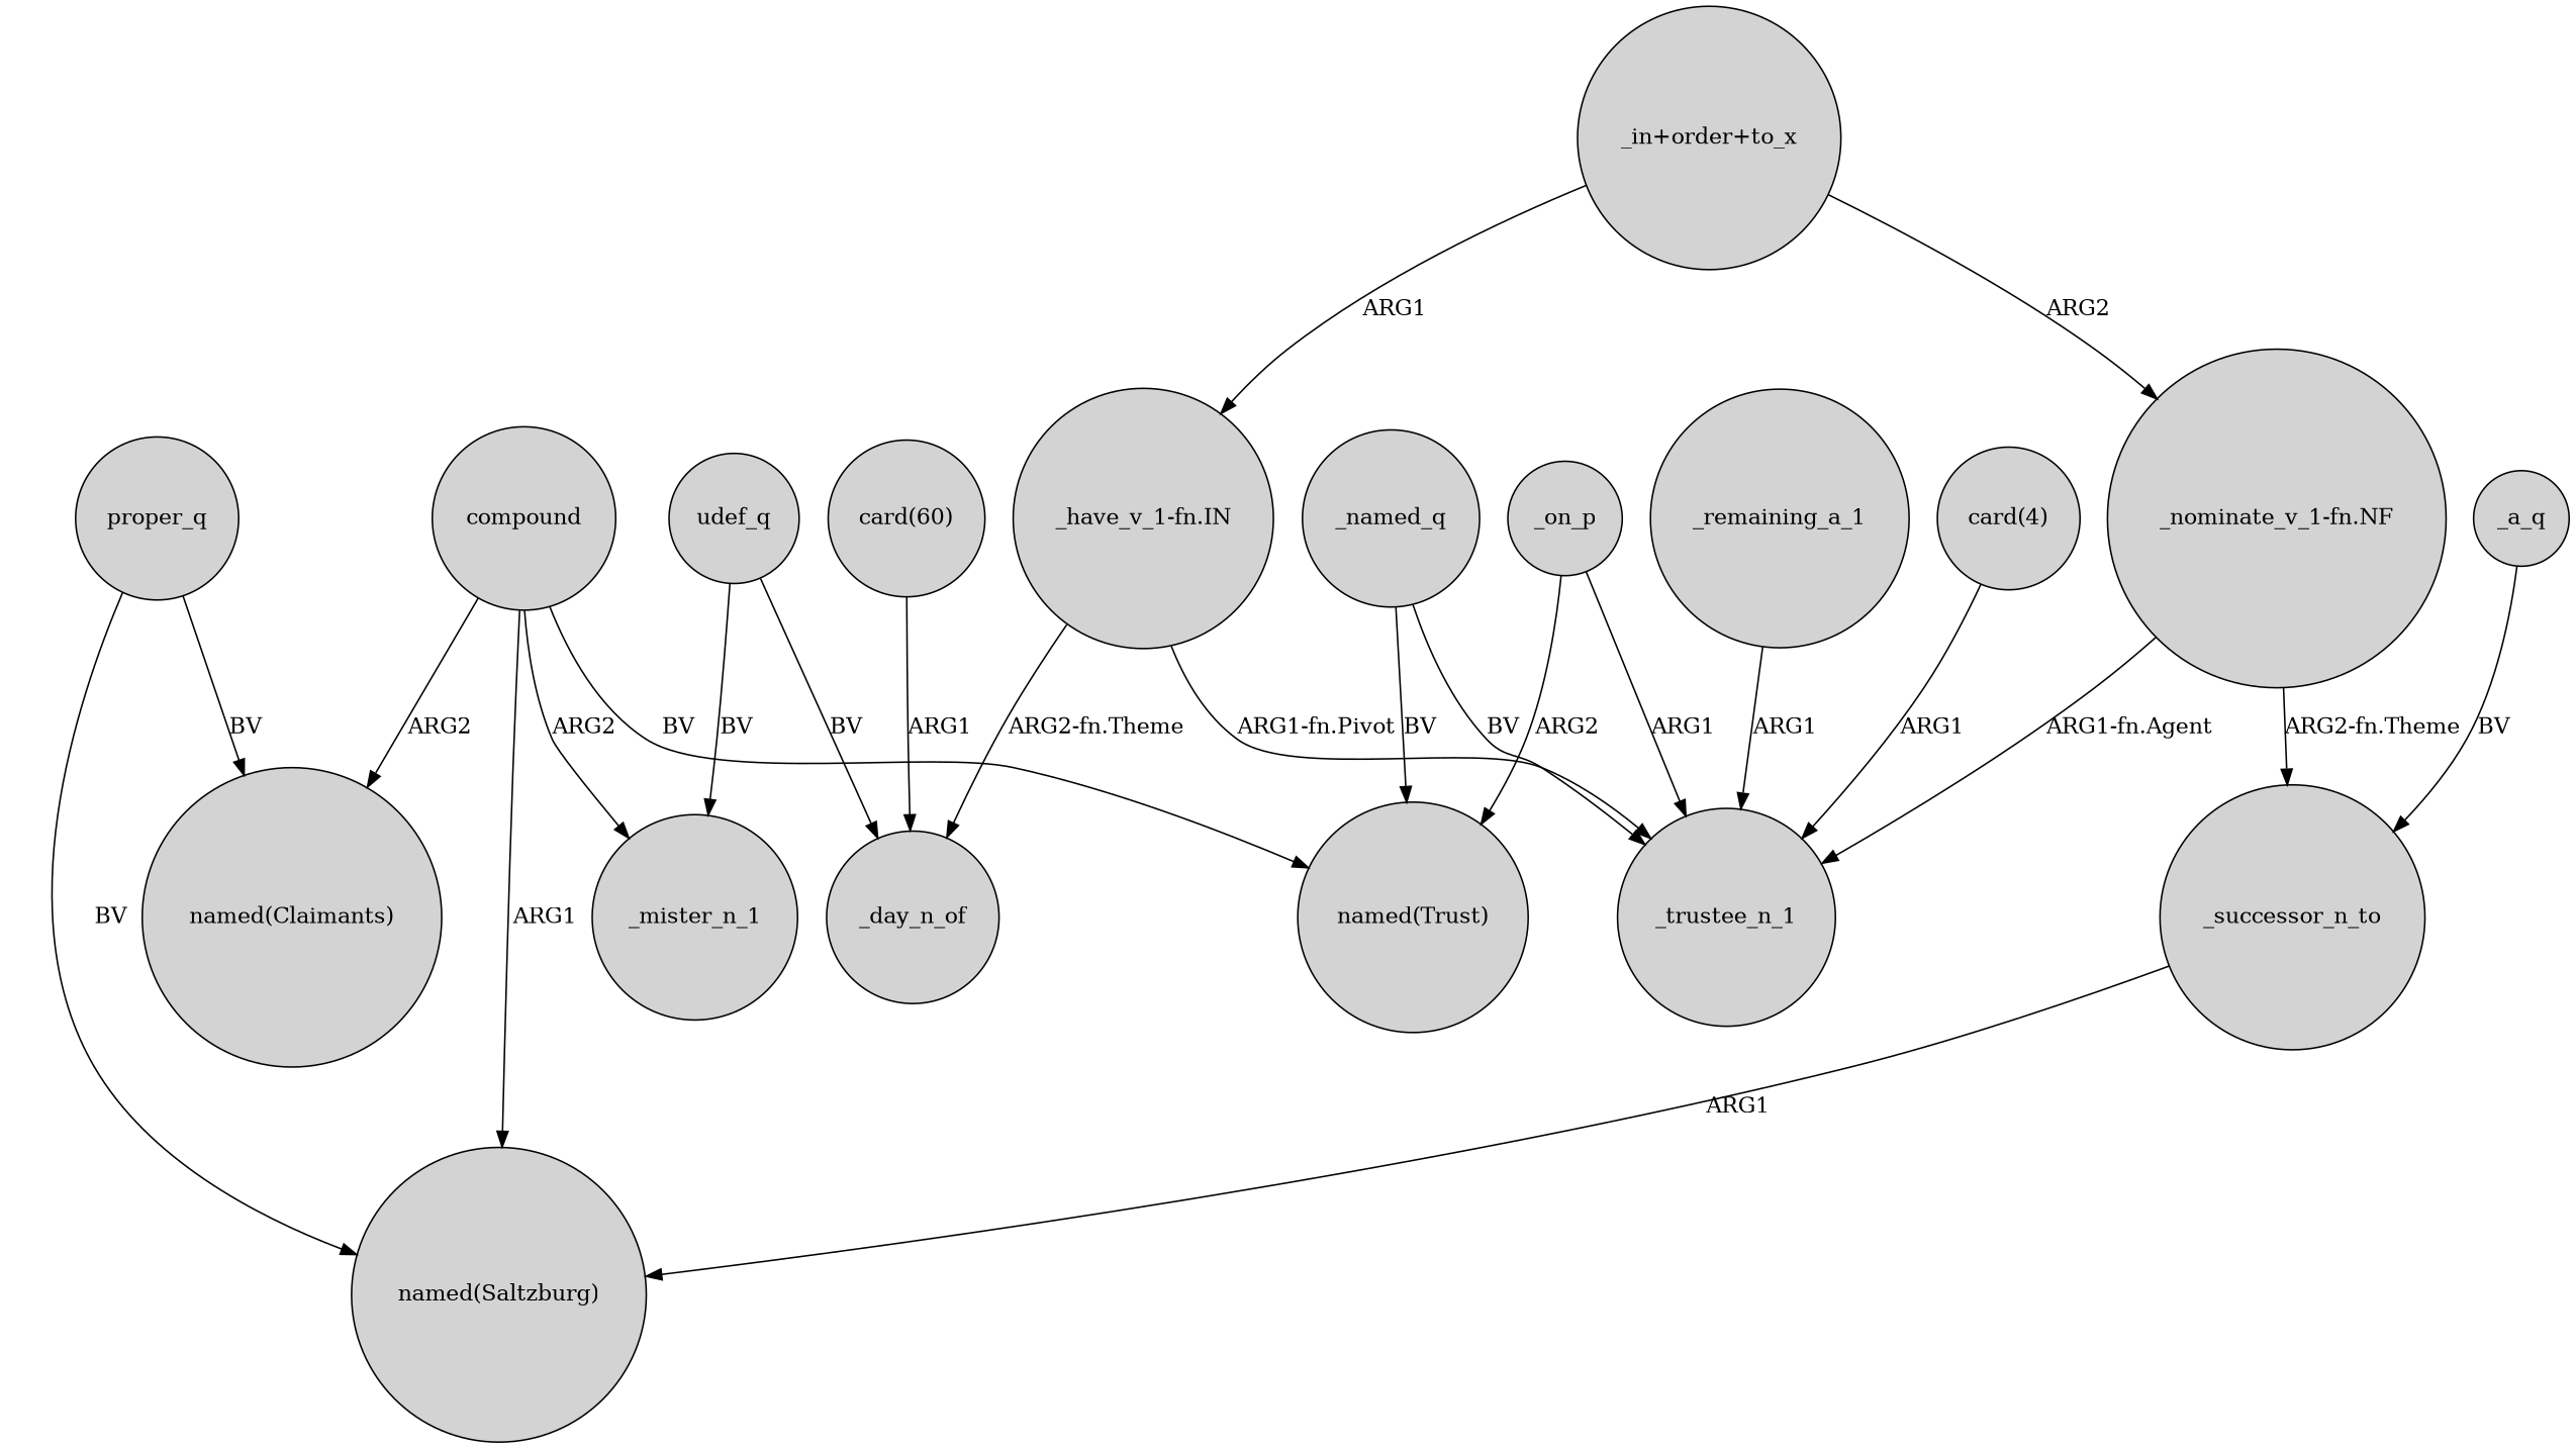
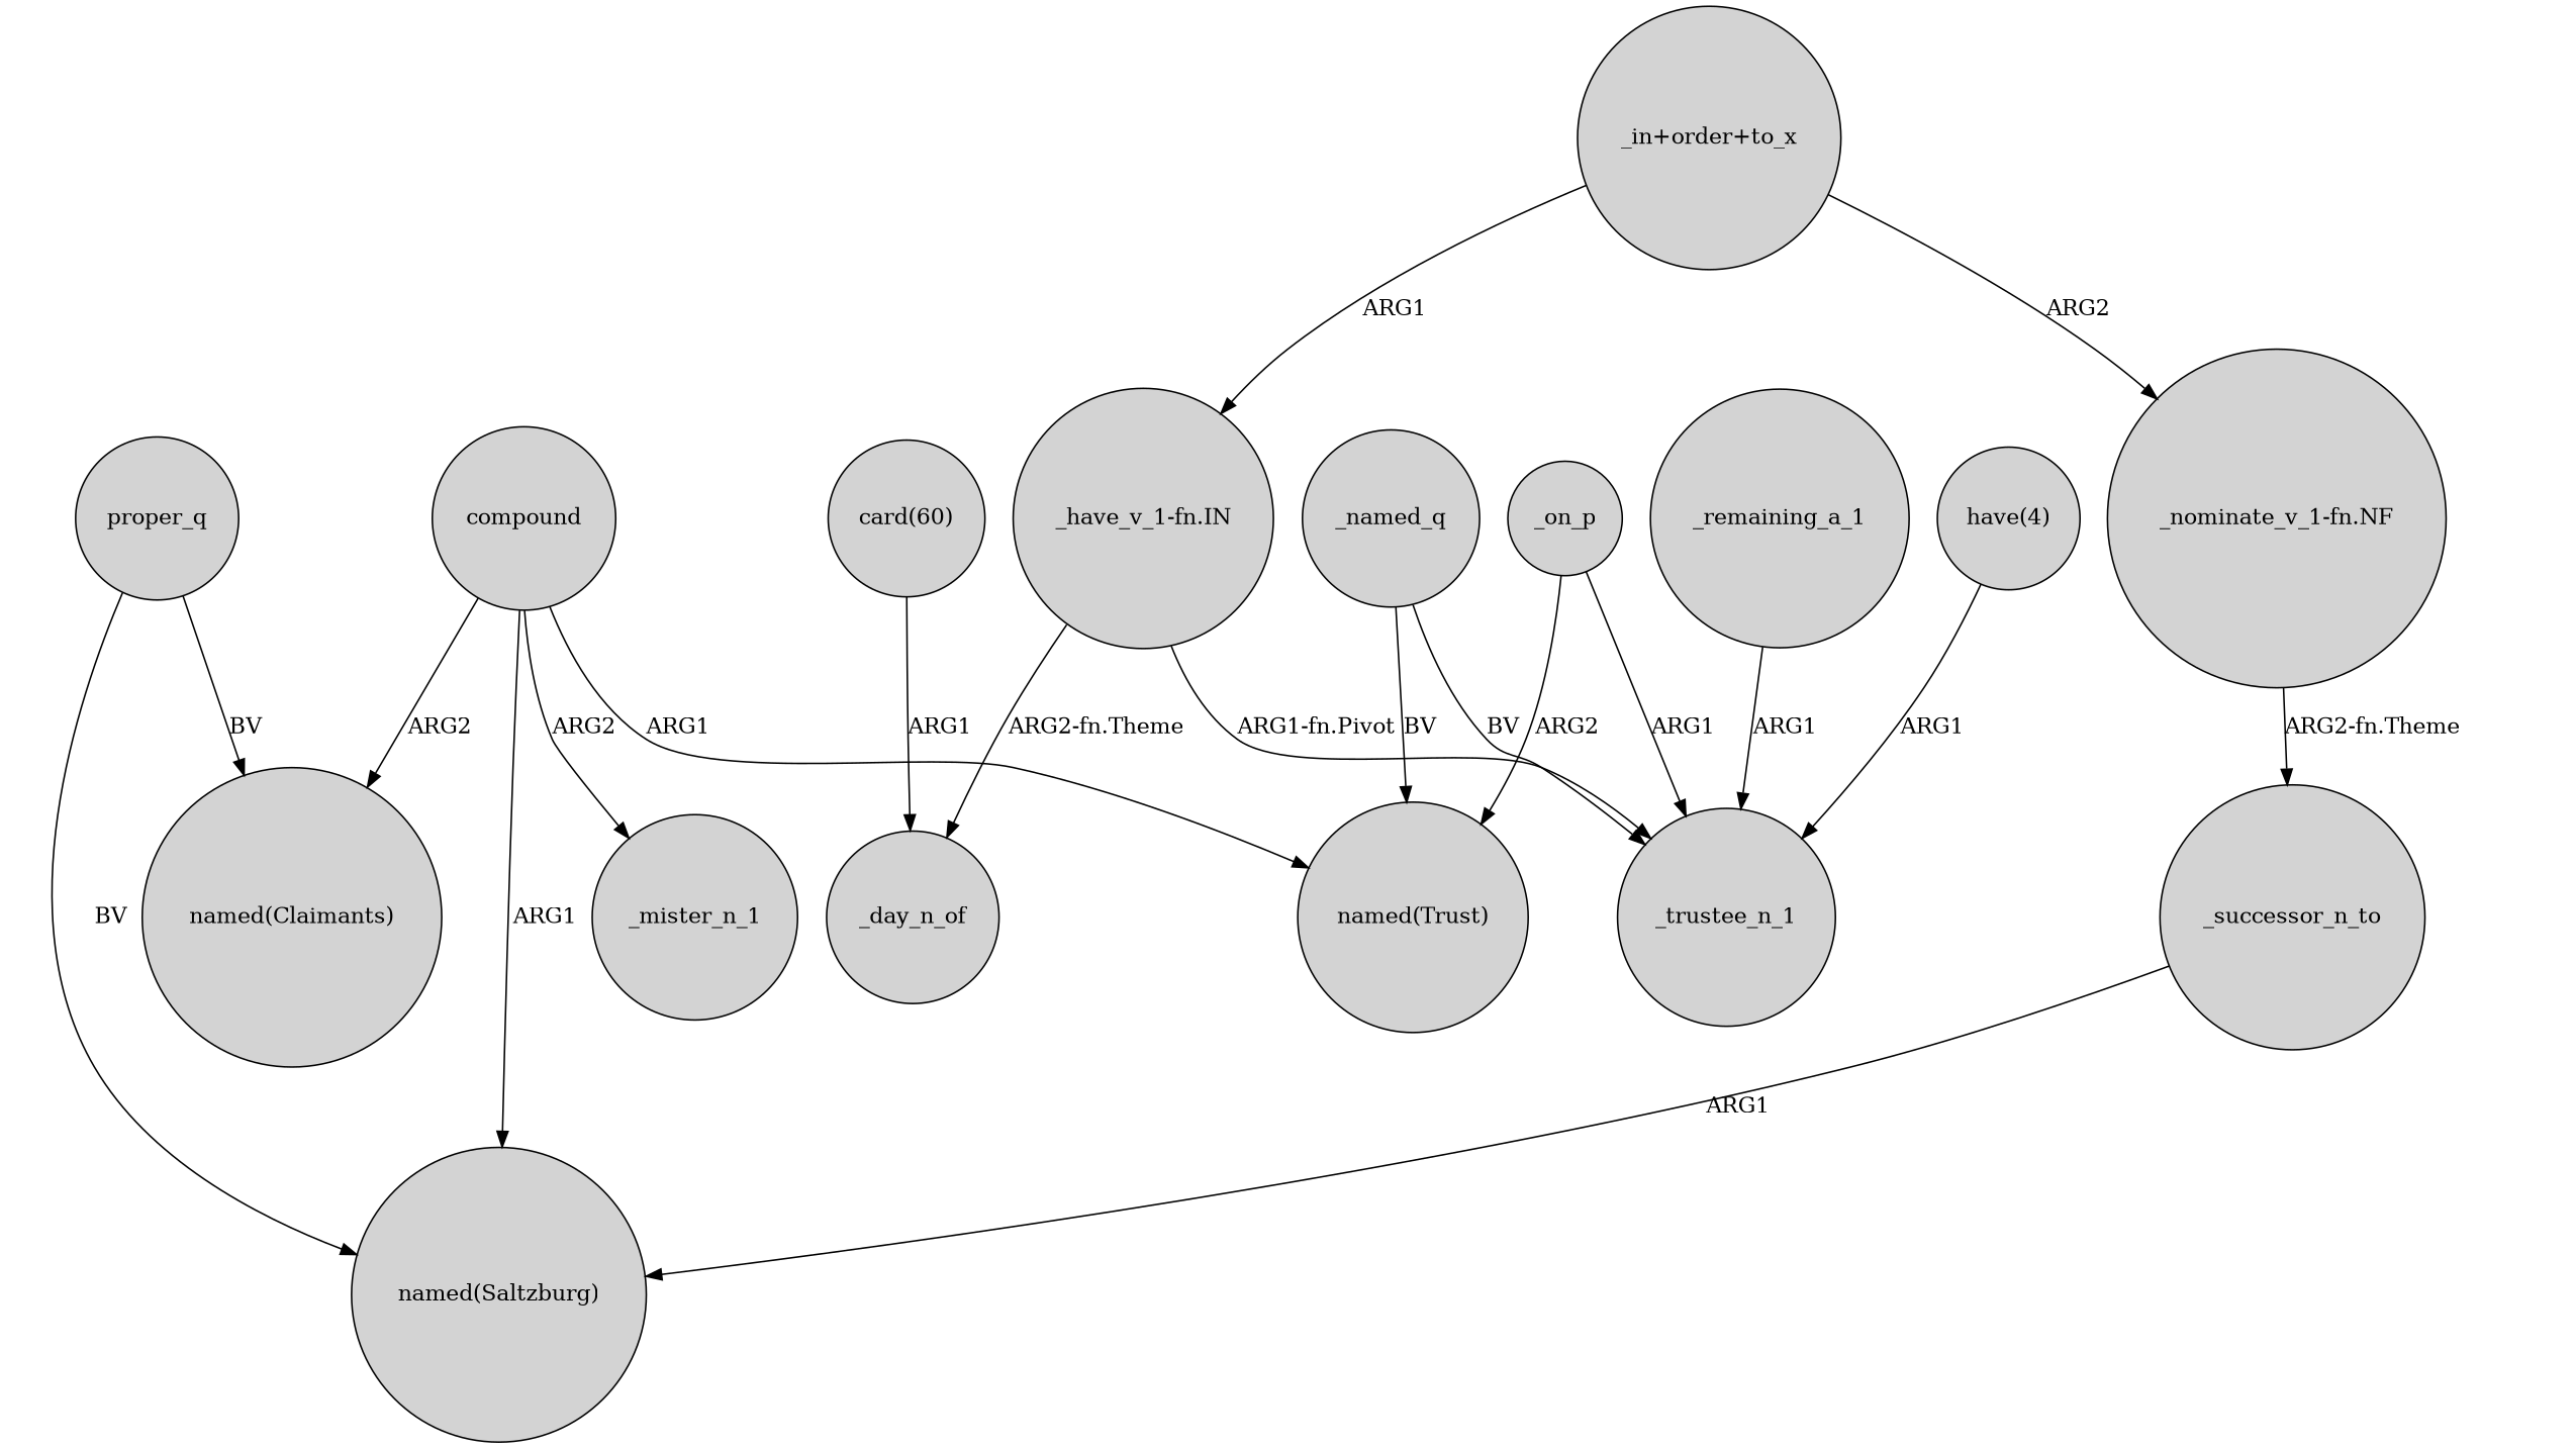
  digraph {
    node [shape=circle style=filled]
    proper_q
    "named(Saltzburg)"
    "named(Claimants)"
    _on_p
    "named(Trust)"
    _trustee_n_1
    "_in+order+to_x"
    "_nominate_v_1-fn.NF"
    "_have_v_1-fn.IN"
    _successor_n_to
    _day_n_of
    compound
    _mister_n_1
-   udef_q
    "card(60)"
-   _a_q
    n17 [label=_named_q]
    _remaining_a_1
-   "card(4)"
+   "card(4)" [label="have(4)"]
    proper_q -> "named(Saltzburg)" [label=BV]
    proper_q -> "named(Claimants)" [label=BV]
    _on_p -> "named(Trust)" [label=ARG2]
    _on_p -> _trustee_n_1 [label=ARG1]
    "_in+order+to_x" -> "_nominate_v_1-fn.NF" [label=ARG2]
    "_in+order+to_x" -> "_have_v_1-fn.IN" [label=ARG1]
-   "_nominate_v_1-fn.NF" -> _trustee_n_1 [label="ARG1-fn.Agent"]
    "_nominate_v_1-fn.NF" -> _successor_n_to [label="ARG2-fn.Theme"]
    "_have_v_1-fn.IN" -> _trustee_n_1 [label="ARG1-fn.Pivot"]
    "_have_v_1-fn.IN" -> _day_n_of [label="ARG2-fn.Theme"]
    _successor_n_to -> "named(Saltzburg)" [label=ARG1]
    compound -> "named(Saltzburg)" [label=ARG1]
    compound -> "named(Claimants)" [label=ARG2]
-   compound -> "named(Trust)" [label=BV]
+   compound -> "named(Trust)" [label=ARG1]
    compound -> _mister_n_1 [label=ARG2]
-   udef_q -> _day_n_of [label=BV]
-   udef_q -> _mister_n_1 [label=BV]
    "card(60)" -> _day_n_of [label=ARG1]
-   _a_q -> _successor_n_to [label=BV]
    n17 -> "named(Trust)" [label=BV]
    n17 -> _trustee_n_1 [label=BV]
    _remaining_a_1 -> _trustee_n_1 [label=ARG1]
    "card(4)" -> _trustee_n_1 [label=ARG1]
  }
